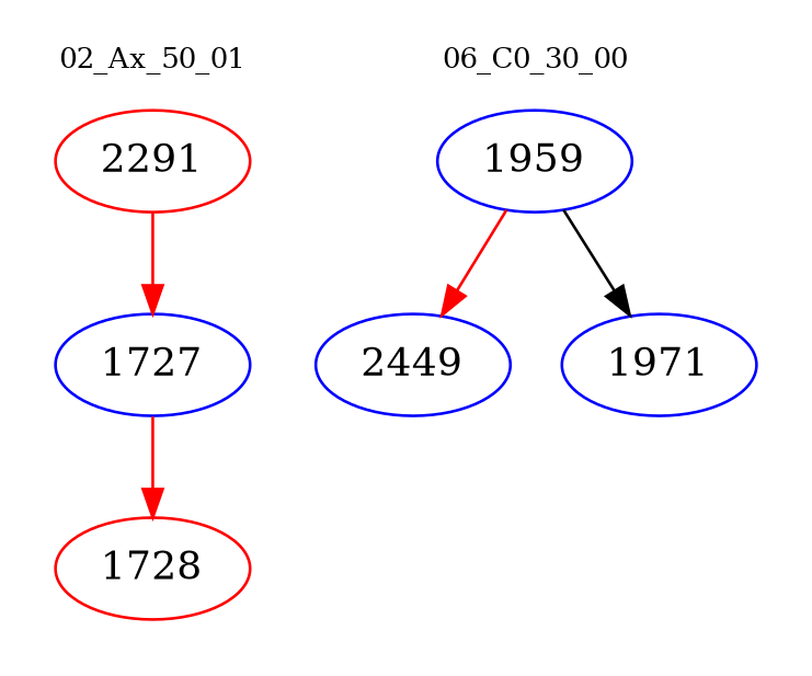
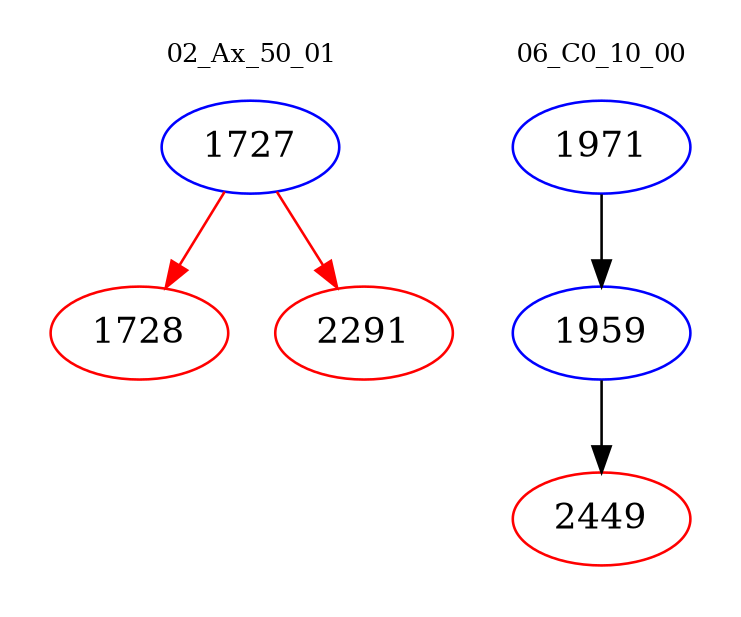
  digraph {
    node [color=blue]
    edge [color=red]
    n1 [label=1727]
    n2 [color=red label=1728]
    n3 [color=red label=2291]
    n4 [label=1959]
-   n5 [label=2449]
+   n5 [color=red label=2449]
    n6 [label=1971]
    subgraph cluster_1 {
      color=white
      fontsize=10
      label="02_Ax_50_01"
      n1
      n2
      n3
    }
    subgraph cluster_2 {
      color=white
      fontsize=10
-     label="06_C0_30_00"
+     label="06_C0_10_00"
      n4
      n5
      n6
    }
    n1 -> n2
-   n3 -> n1
-   n4 -> n5
-   n4 -> n6 [color=black]
+   n1 -> n3
+   n4 -> n5 [color=black]
+   n6 -> n4 [color=black]
  }
